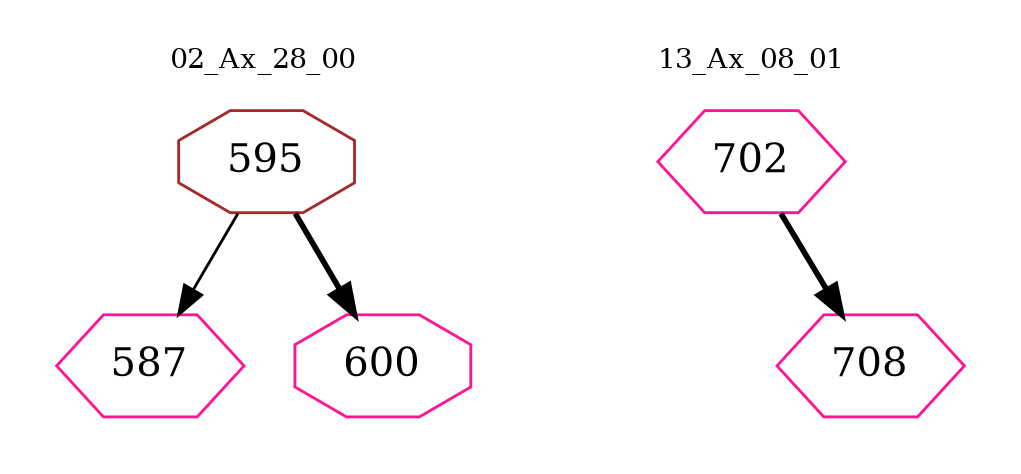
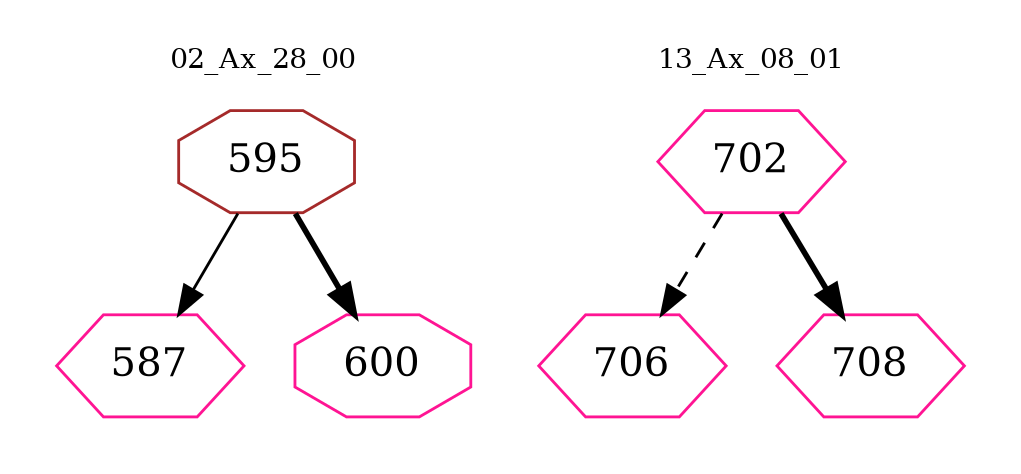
  digraph {
    node [color=deeppink shape=hexagon]
    edge [color=black style=bold]
    n1 [color=brown label=595 shape=octagon]
    n2 [label=587]
    n3 [label=600 shape=octagon]
    n4 [label=702]
+   n5 [label=706]
    n6 [label=708]
    subgraph cluster_1 {
      color=white
      fontsize=10
      label="02_Ax_28_00"
      n1
      n2
      n3
    }
    subgraph cluster_2 {
      color=white
      fontsize=10
      label="13_Ax_08_01"
      n4
+     n5
      n6
    }
    n1 -> n2 [style=solid]
    n1 -> n3
+   n4 -> n5 [style=dashed]
    n4 -> n6
  }
